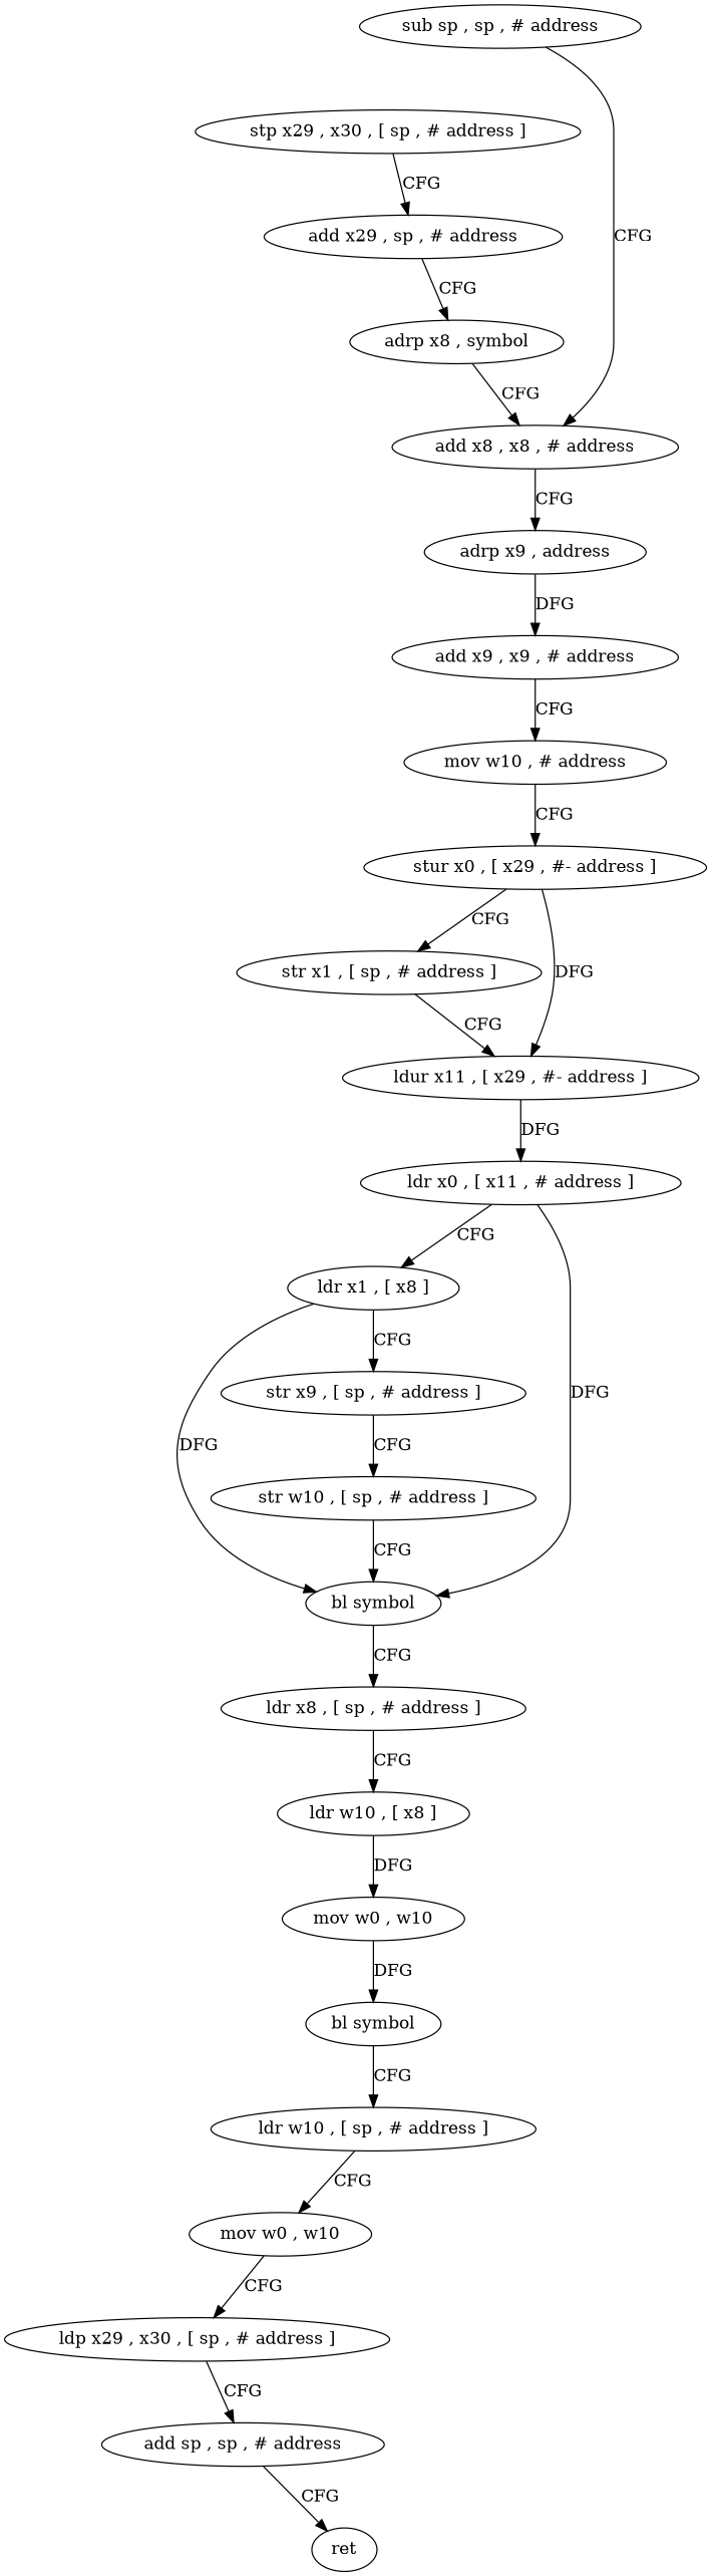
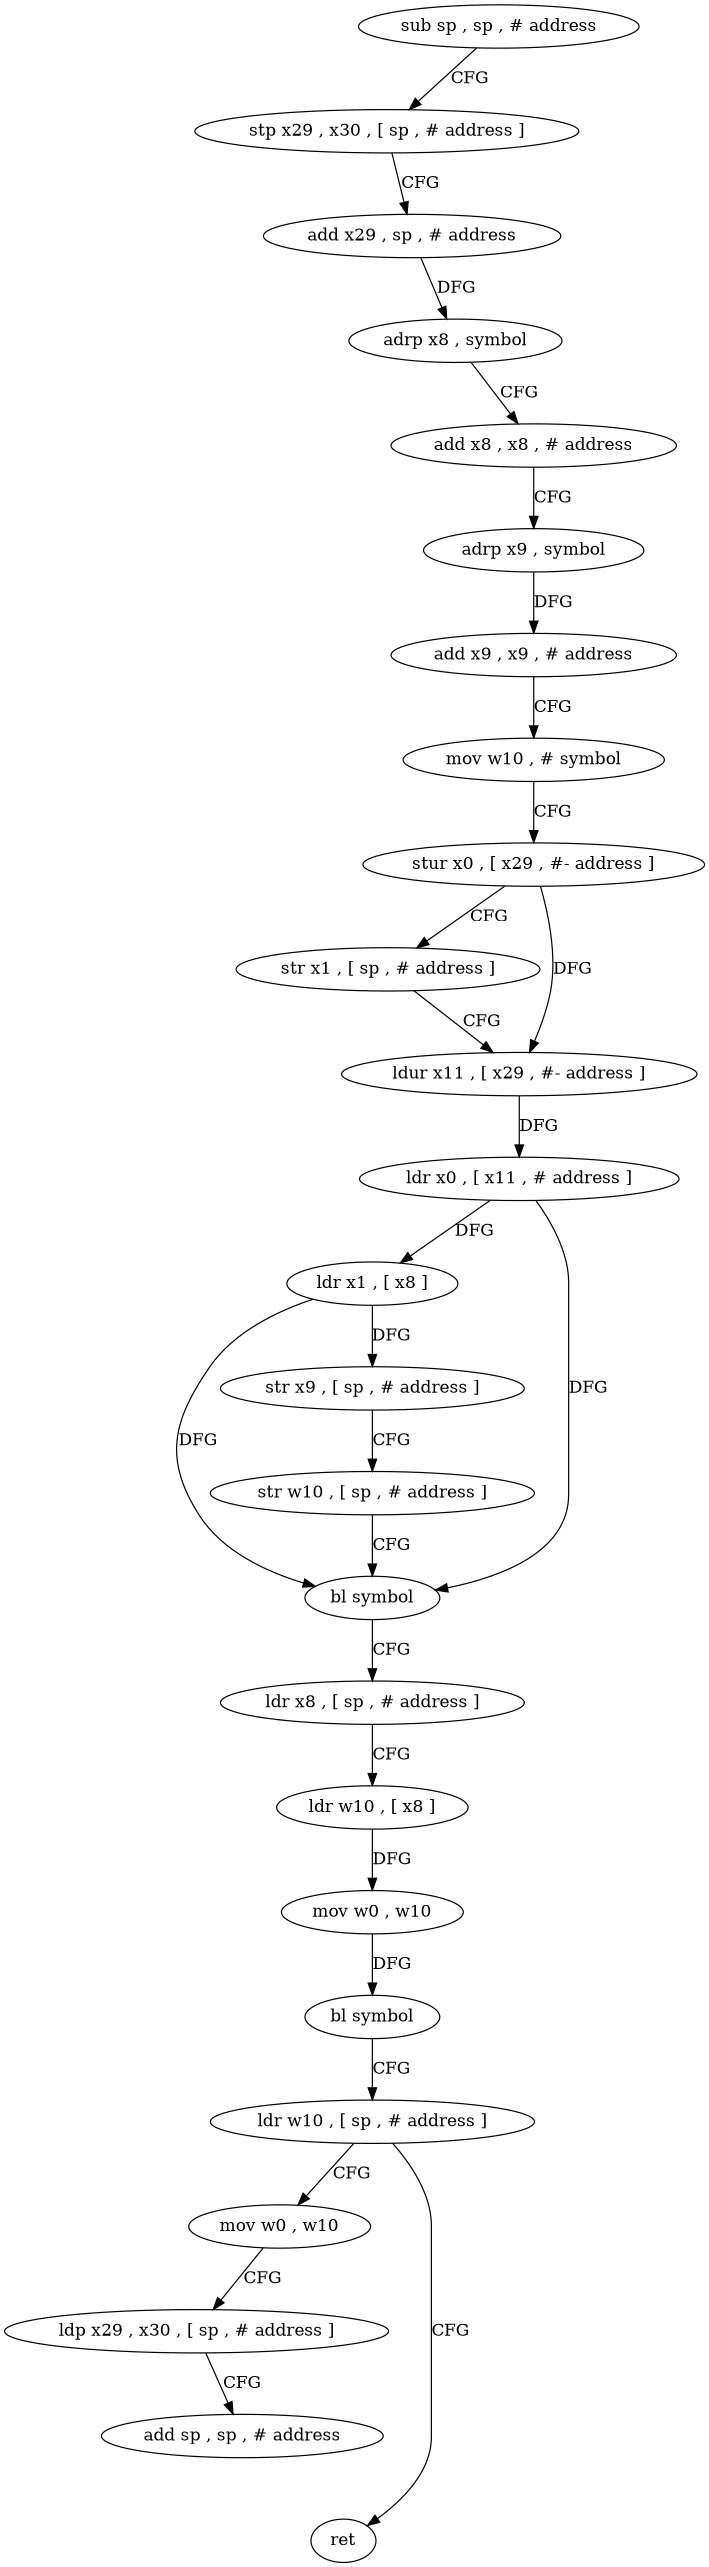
  digraph {
    n1 [label="sub sp , sp , # address"]
    n2 [label="stp x29 , x30 , [ sp , # address ]"]
    n3 [label="add x29 , sp , # address"]
    n4 [label="adrp x8 , symbol"]
    n5 [label="add x8 , x8 , # address"]
-   n6 [label="adrp x9 , address"]
+   n6 [label="adrp x9 , symbol"]
    n7 [label="add x9 , x9 , # address"]
-   n8 [label="mov w10 , # address"]
+   n8 [label="mov w10 , # symbol"]
    n9 [label="stur x0 , [ x29 , #- address ]"]
    n10 [label="str x1 , [ sp , # address ]"]
    n11 [label="ldur x11 , [ x29 , #- address ]"]
    n12 [label="ldr x0 , [ x11 , # address ]"]
    n13 [label="ldr x1 , [ x8 ]"]
    n14 [label="bl symbol"]
    n15 [label="str x9 , [ sp , # address ]"]
    n16 [label="ldr x8 , [ sp , # address ]"]
    n17 [label="str w10 , [ sp , # address ]"]
    n18 [label="ldr w10 , [ x8 ]"]
    n19 [label="mov w0 , w10"]
    n20 [label="bl symbol"]
    n21 [label="ldr w10 , [ sp , # address ]"]
    n22 [label="mov w0 , w10"]
    n23 [label="ldp x29 , x30 , [ sp , # address ]"]
    n24 [label="add sp , sp , # address"]
    n25 [label=ret]
-   n1 -> n5 [label=CFG]
+   n1 -> n2 [label=CFG]
    n2 -> n3 [label=CFG]
-   n3 -> n4 [label=CFG]
+   n3 -> n4 [label=DFG]
    n4 -> n5 [label=CFG]
    n5 -> n6 [label=CFG]
    n6 -> n7 [label=DFG]
    n7 -> n8 [label=CFG]
    n8 -> n9 [label=CFG]
    n9 -> n10 [label=CFG]
    n9 -> n11 [label=DFG]
    n10 -> n11 [label=CFG]
    n11 -> n12 [label=DFG]
-   n12 -> n13 [label=CFG]
+   n12 -> n13 [label=DFG]
    n12 -> n14 [label=DFG]
    n13 -> n14 [label=DFG]
-   n13 -> n15 [label=CFG]
+   n13 -> n15 [label=DFG]
    n14 -> n16 [label=CFG]
    n15 -> n17 [label=CFG]
    n16 -> n18 [label=CFG]
    n17 -> n14 [label=CFG]
    n18 -> n19 [label=DFG]
    n19 -> n20 [label=DFG]
    n20 -> n21 [label=CFG]
    n21 -> n22 [label=CFG]
    n22 -> n23 [label=CFG]
    n23 -> n24 [label=CFG]
-   n24 -> n25 [label=CFG]
+   n21 -> n25 [label=CFG]
  }
